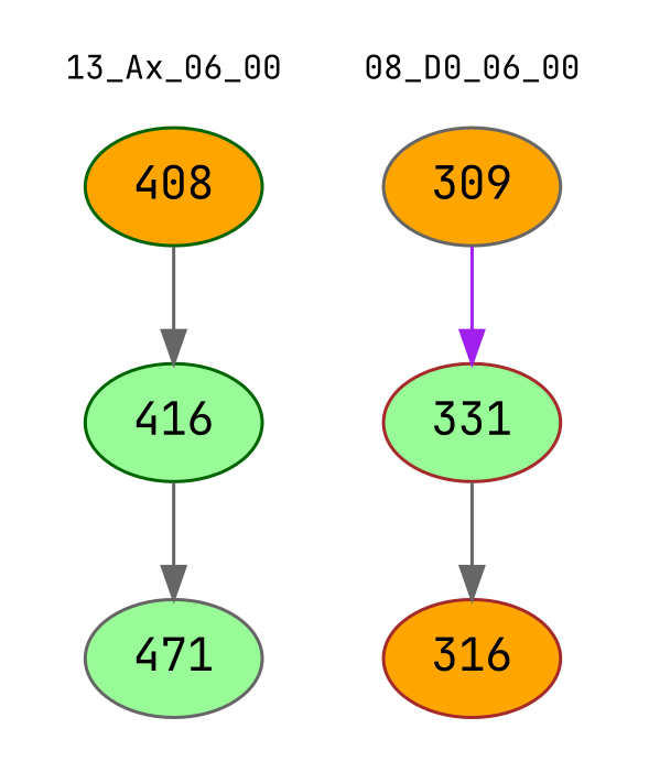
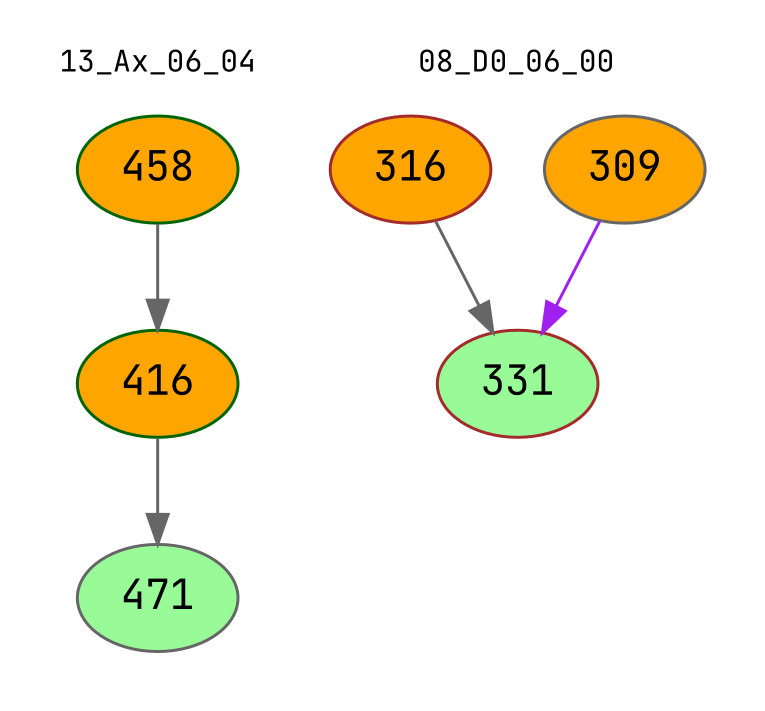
  digraph {
    fontname="JetBrains Mono"
    node [color=darkgreen fillcolor=orange fontname="JetBrains Mono" style=filled]
    edge [color=gray40 fontname="JetBrains Mono"]
-   n1 [label=408]
-   n2 [fillcolor=palegreen label=416]
+   n1 [label=458]
+   n2 [label=416]
    n3 [color=gray40 fillcolor=palegreen label=471]
    n4 [color=gray40 label=309]
    n5 [color=brown fillcolor=palegreen label=331]
    n6 [color=brown label=316]
    subgraph cluster_1 {
      color=white
      fontsize=10
-     label="13_Ax_06_00"
+     label="13_Ax_06_04"
      n1
      n2
      n3
    }
    subgraph cluster_2 {
      color=white
      fontsize=10
      label="08_D0_06_00"
      n4
      n5
      n6
    }
    n1 -> n2
    n2 -> n3
    n4 -> n5 [color=purple]
-   n5 -> n6
+   n6 -> n5
  }
